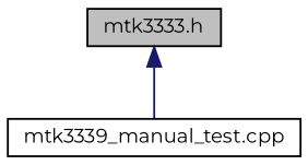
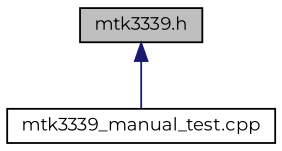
  digraph {
    fontname=Montserrat
    node [color=black fontname=Montserrat fontsize=10 shape=record style=filled]
-   n1 [fillcolor=grey75 fontcolor=black height=0.2 label="mtk3333.h" width=0.4]
+   n1 [fillcolor=grey75 fontcolor=black height=0.2 label="mtk3339.h" width=0.4]
    n2 [fillcolor=white height=0.2 label="mtk3339_manual_test.cpp" width=0.4]
    n1 -> n2 [color=midnightblue dir=back fontname=Montserrat fontsize=10 labelfontname=Helvetica labelfontsize=10 style=solid]
  }
